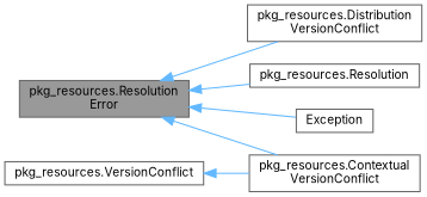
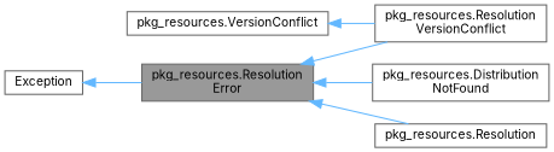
  digraph {
    fontname=Inter
    rankdir=LR
    node [color=gray40 fillcolor=white fontname=Inter fontsize=10 shape=box style=filled]
    edge [color=steelblue1 dir=back fontname=Inter fontsize=10 labelfontname=Helvetica labelfontsize=10 style=solid]
    n1 [fillcolor=grey60 fontcolor=black height=0.2 label="pkg_resources.Resolution\lError" width=0.4]
-   n2 [height=0.2 label="pkg_resources.Distribution\lVersionConflict" width=0.4]
+   n2 [height=0.2 label="pkg_resources.Distribution\lNotFound" width=0.4]
    n3 [height=0.2 label="pkg_resources.Resolution" width=0.4]
-   n4 [height=0.2 label="pkg_resources.Contextual\lVersionConflict" width=0.4]
+   n4 [height=0.2 label="pkg_resources.Resolution\lVersionConflict" width=0.4]
    n5 [height=0.2 label="pkg_resources.VersionConflict" width=0.4]
    n6 [height=0.2 label=Exception width=0.4]
    n1 -> n2
    n1 -> n3
    n1 -> n4
    n5 -> n4
-   n1 -> n6
+   n6 -> n1
  }
